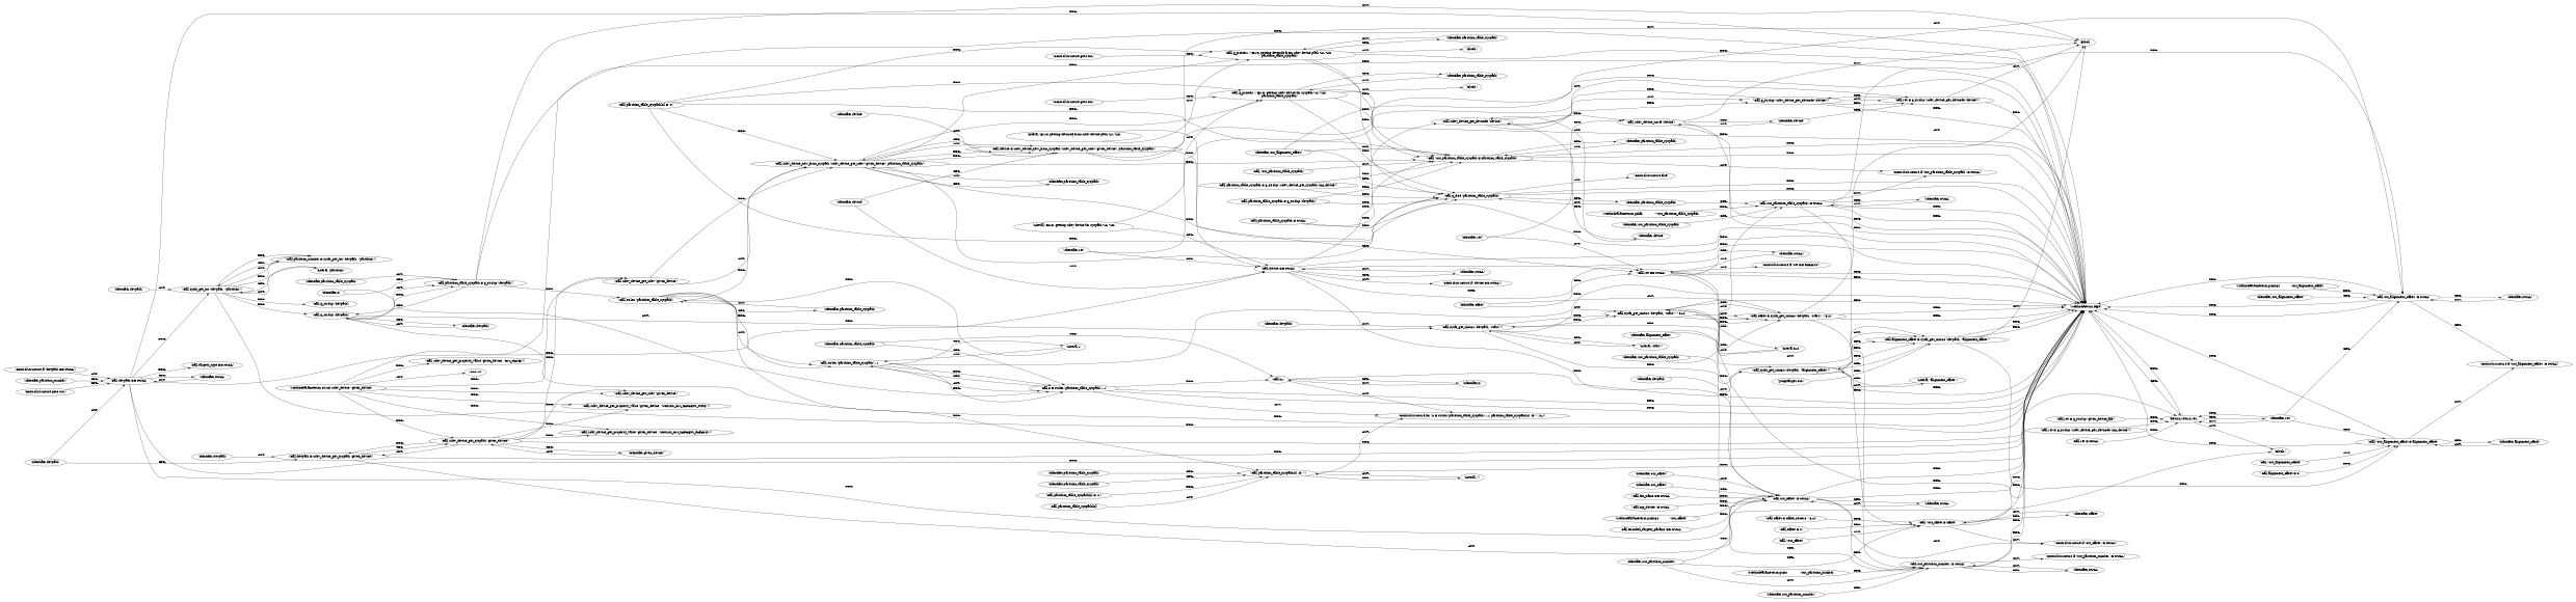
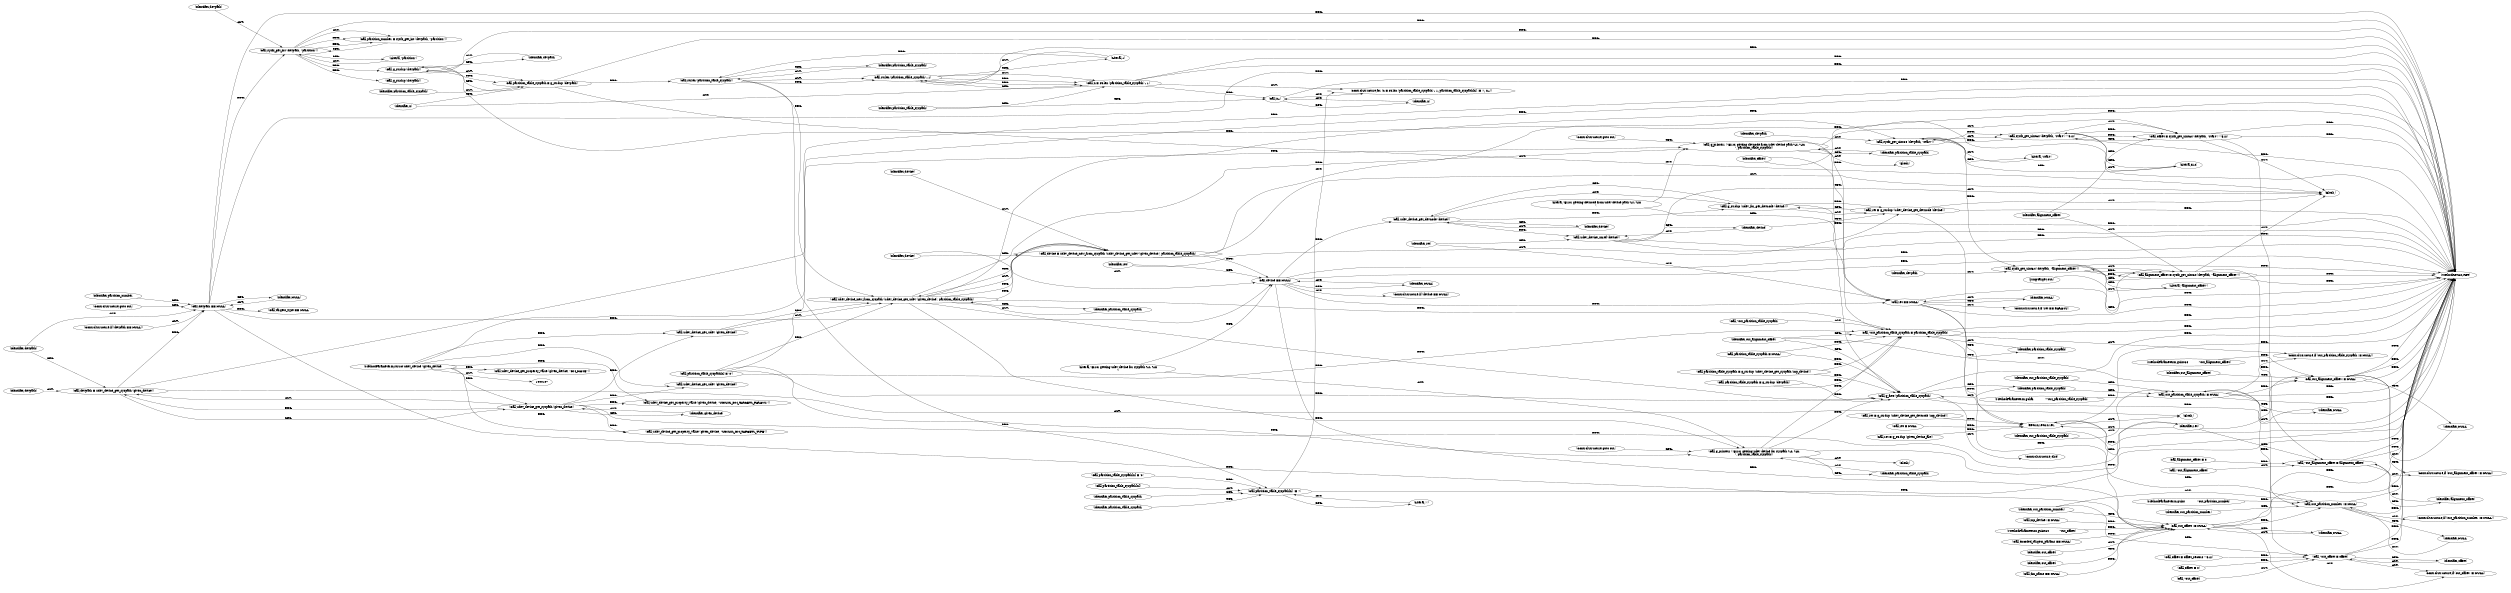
  digraph {
    rankdir=LR
    n1 [label="(Call,g_strdup (devpath))"]
    n2 [label="(Call,partition_table_syspath = g_strdup (devpath))"]
    n3 [label="(Call,sysfs_get_uint64 (devpath, \"start\"))"]
    n4 [label="(Identifier,devpath)"]
    n5 [label="(MethodReturn,RET)"]
    n6 [label="(Call,strlen (partition_table_syspath))"]
    n7 [label="(Block,)"]
    n8 [label="(Call,sysfs_get_uint64 (devpath, \"start\") * 512)"]
    n9 [label="(Call,sysfs_get_uint64 (devpath, \"alignment_offset\"))"]
    n10 [label="(Literal,\"start\")"]
    n11 [label="(Return,return ret;)"]
    n12 [label="(Call,sysfs_get_int (devpath, \"partition\"))"]
    n13 [label="(Call,g_strdup (devpath))"]
    n14 [label="(Call,partition_number = sysfs_get_int (devpath, \"partition\"))"]
    n15 [label="(Literal,\"partition\")"]
    n16 [label="(Call,devpath == NULL)"]
    n17 [label="(Call,device == NULL)"]
    n18 [label="(Call,out_offset != NULL)"]
    n19 [label="(Identifier,NULL)"]
    n20 [label="(Call,targets_type == NULL)"]
    n21 [label="(Call,udev_device_get_devnode (device))"]
    n22 [label="(Call,ret == NULL)"]
    n23 [label="(Identifier,NULL)"]
    n24 [label="(ControlStructure,if (device == NULL))"]
    n25 [label="(Call,out_partition_number != NULL)"]
    n26 [label="(ControlStructure,if (out_offset != NULL))"]
    n27 [label="(Identifier,NULL)"]
    n28 [label="(ControlStructure,if (devpath == NULL))"]
    n29 [label="(Call,devpath = udev_device_get_syspath (given_device))"]
    n30 [label="(Call,udev_device_get_syspath (given_device))"]
    n31 [label="(Block,)"]
    n32 [label="(Identifier,given_device)"]
    n33 [label="(Call,udev_device_get_property_value (given_device, \"UDISKS_DM_TARGETS_TYPE\"))"]
    n34 [label="(Call,udev_device_get_property_value (given_device, \"UDISKS_DM_TARGETS_PARAMS\"))"]
    n35 [label="(Call,udev_device_get_udev (given_device))"]
    n36 [label="(Call,udev_device_get_udev (given_device))"]
    n37 [label="(Call,udev_device_new_from_syspath (udev_device_get_udev (given_device), partition_table_syspath))"]
    n38 [label="(MethodParameterIn,struct udev_device *given_device)"]
    n39 [label="(Call,udev_device_get_property_value (given_device, \"DM_NAME\"))"]
    1000107
    n41 [label="(Call,strlen (partition_table_syspath) - 1)"]
    n42 [label="(Call,partition_table_syspath[n] != '/')"]
    n43 [label="(Identifier,partition_table_syspath)"]
    n44 [label="(Call,n = strlen (partition_table_syspath) - 1)"]
    n45 [label="(Literal,1)"]
    n46 [label="(ControlStructure,for (n = strlen (partition_table_syspath) - 1; partition_table_syspath[n] != '/'; n--))"]
    n47 [label="(Literal,'/')"]
    n48 [label="(Call,device = udev_device_new_from_syspath (udev_device_get_udev (given_device), partition_table_syspath))"]
    n49 [label="(Call,g_printerr (\"Error getting udev device for syspath %s: %m\n\", partition_table_syspath))"]
    n50 [label="(Call,*out_partition_table_syspath = partition_table_syspath)"]
    n51 [label="(Call,g_free (partition_table_syspath))"]
    n52 [label="(Call,g_printerr (\"Error getting devnode from udev device path %s: %m\n\", partition_table_syspath))"]
    n53 [label="(Identifier,partition_table_syspath)"]
    n54 [label="(Call,n--)"]
    n55 [label="(Identifier,n)"]
    n56 [label="(Identifier,partition_table_syspath)"]
    n57 [label="(Block,)"]
    n58 [label="(ControlStructure,if (out_partition_table_syspath != NULL))"]
    n59 [label="(Identifier,partition_table_syspath)"]
    n60 [label="(ControlStructure,else)"]
    n61 [label="(Identifier,partition_table_syspath)"]
    n62 [label="(Identifier,partition_table_syspath)"]
    n63 [label="(Block,)"]
-   n64 [label="(Call,g_strdup (udev_device_get_devnode (device)))"]
+   n64 [label="(Call,g_strdup (udev_for_get_devnode (device)))"]
    n65 [label="(Call,udev_device_unref (device))"]
    n66 [label="(Identifier,device)"]
    n67 [label="(Identifier,NULL)"]
    n68 [label="(ControlStructure,if (ret == PARAMS))"]
    n69 [label="(Call,ret = g_strdup (udev_device_get_devnode (device)))"]
    n70 [label="(Identifier,device)"]
    n71 [label="(Identifier,ret)"]
    n72 [label="(ControlStructure,if (out_partition_number != NULL))"]
    n73 [label="(Identifier,NULL)"]
    n74 [label="(Call,out_partition_table_syspath != NULL)"]
    n75 [label="(Call,out_alignment_offset != NULL)"]
    n76 [label="(Identifier,NULL)"]
    n77 [label="(ControlStructure,if (out_alignment_offset != NULL))"]
    n78 [label="(Identifier,NULL)"]
    n79 [label="(Call,*out_alignment_offset = alignment_offset)"]
    n80 [label="(Call,offset = sysfs_get_uint64 (devpath, \"start\") * 512)"]
    n81 [label="(Literal,512)"]
    n82 [label="(Call,alignment_offset = sysfs_get_uint64 (devpath, \"alignment_offset\"))"]
    n83 [label="(Literal,\"alignment_offset\")"]
    n84 [label="(Call,*out_offset = offset)"]
    n85 [label="(Identifier,offset)"]
    n86 [label="(Identifier,alignment_offset)"]
    n87 [label="(Identifier,out_partition_number)"]
    n88 [label="(Identifier,device)"]
    n89 [label="(Call,partition_table_syspath = g_strdup (udev_device_get_syspath (mp_device)))"]
    n90 [label="(Call,ret = g_strdup (given_device_file))"]
    n91 [label="(Identifier,out_offset)"]
    n92 [label="(Identifier,out_partition_table_syspath)"]
    n93 [label="(Identifier,device)"]
    n94 [label="(Call,ret = g_strdup (udev_device_get_devnode (mp_device)))"]
    n95 [label="(Call,dm_name == NULL)"]
    n96 [label="(ControlStructure,goto out;)"]
    n97 [label="(Identifier,out_partition_table_syspath)"]
    n98 [label="(Call,offset = offset_sectors * 512)"]
    n99 [label="(Identifier,offset)"]
    n100 [label="(Identifier,devpath)"]
    n101 [label="(Call,offset = 0)"]
    n102 [label="(Identifier,partition_number)"]
    n103 [label="(Literal,\"Error getting devnode from udev device path %s: %m\n\")"]
    n104 [label="(Call,*out_offset)"]
    n105 [label="(Identifier,alignment_offset)"]
    n106 [label="(Call,ret = NULL)"]
    n107 [label="(Call,partition_table_syspath[n] = '\0')"]
    n108 [label="(JumpTarget,out:)"]
    n109 [label="(Identifier,partition_table_syspath)"]
    n110 [label="(MethodParameterIn,guint              *out_partition_number)"]
    n111 [label="(Call,partition_table_syspath[n])"]
    n112 [label="(Call,mp_device != NULL)"]
    n113 [label="(Identifier,out_partition_number)"]
    n114 [label="(ControlStructure,goto out;)"]
    n115 [label="(Call,*out_partition_table_syspath)"]
    n116 [label="(Identifier,partition_table_syspath)"]
    n117 [label="(MethodParameterIn,guint64            *out_alignment_offset)"]
    n118 [label="(Identifier,out_alignment_offset)"]
    n119 [label="(Identifier,partition_table_syspath)"]
    n120 [label="(Call,partition_table_syspath = g_strdup (devpath))"]
    n121 [label="(Identifier,devpath)"]
    n122 [label="(MethodParameterIn,guint64            *out_offset)"]
    n123 [label="(Identifier,ret)"]
    n124 [label="(Identifier,devpath)"]
    n125 [label="(Identifier,devpath)"]
    n126 [label="(Call,partition_table_syspath = NULL)"]
    n127 [label="(Call,encoded_targets_params == NULL)"]
    n128 [label="(Identifier,ret)"]
    n129 [label="(Literal,\"Error getting udev device for syspath %s: %m\n\")"]
    n130 [label="(Call,partition_table_syspath[n] = '\0')"]
    n131 [label="(Identifier,out_alignment_offset)"]
    n132 [label="(Call,*out_alignment_offset)"]
    n133 [label="(Identifier,n)"]
    n134 [label="(Call,alignment_offset = 0)"]
    n135 [label="(Identifier,partition_table_syspath)"]
    n136 [label="(ControlStructure,goto out;)"]
    n137 [label="(Identifier,devpath)"]
    n138 [label="(Identifier,out_offset)"]
    n139 [label="(MethodParameterIn,gchar             **out_partition_table_syspath)"]
    n1 -> n2 [label="AST: "]
    n1 -> n2 [label="DDG: "]
    n1 -> n3 [label="DDG: "]
    n1 -> n4 [label="CFG: "]
    n1 -> n5 [label="DDG: "]
    n2 -> n1 [label="CFG: "]
    n2 -> n5 [label="DDG: "]
    n2 -> n6 [label="DDG: "]
    n2 -> n7 [label="AST: "]
    n3 -> n8 [label="AST: "]
    n3 -> n8 [label="DDG: "]
    n3 -> n8 [label="DDG: "]
    n3 -> n9 [label="DDG: "]
    n3 -> n10 [label="CFG: "]
    n4 -> n1 [label="AST: "]
-   n5 -> n11 [label="CFG: "]
+   n69 -> n11 [label="CFG: "]
    n6 -> n37 [label="DDG: "]
    n6 -> n41 [label="AST: "]
    n6 -> n41 [label="DDG: "]
    n6 -> n42 [label="DDG: "]
    n6 -> n43 [label="CFG: "]
    n8 -> n5 [label="DDG: "]
    n8 -> n80 [label="AST: "]
    n8 -> n80 [label="DDG: "]
    n8 -> n80 [label="DDG: "]
    n8 -> n81 [label="CFG: "]
    n9 -> n5 [label="DDG: "]
    n9 -> n82 [label="AST: "]
    n9 -> n82 [label="DDG: "]
    n9 -> n82 [label="DDG: "]
    n9 -> n83 [label="CFG: "]
    n10 -> n3 [label="AST: "]
    n11 -> n5 [label="DDG: "]
    n11 -> n31 [label="AST: "]
    n11 -> n71 [label="CFG: "]
    n12 -> n1 [label="DDG: "]
    n12 -> n5 [label="DDG: "]
    n12 -> n13 [label="DDG: "]
    n12 -> n14 [label="AST: "]
    n12 -> n14 [label="DDG: "]
    n12 -> n14 [label="DDG: "]
    n12 -> n15 [label="CFG: "]
    n14 -> n12 [label="CFG: "]
    n15 -> n12 [label="AST: "]
    n16 -> n5 [label="DDG: "]
    n16 -> n5 [label="DDG: "]
    n16 -> n12 [label="DDG: "]
    n16 -> n17 [label="DDG: "]
    n16 -> n18 [label="DDG: "]
    n16 -> n19 [label="CFG: "]
    n16 -> n20 [label="DDG: "]
    n17 -> n5 [label="DDG: "]
    n17 -> n5 [label="DDG: "]
    n17 -> n18 [label="DDG: "]
    n17 -> n21 [label="DDG: "]
    n17 -> n22 [label="DDG: "]
    n17 -> n23 [label="CFG: "]
    n17 -> n24 [label="AST: "]
    n18 -> n5 [label="DDG: "]
    n18 -> n5 [label="DDG: "]
    n18 -> n25 [label="DDG: "]
    n18 -> n26 [label="AST: "]
    n18 -> n27 [label="CFG: "]
    n19 -> n16 [label="AST: "]
    n21 -> n64 [label="AST: "]
    n21 -> n64 [label="DDG: "]
    n21 -> n65 [label="DDG: "]
    n21 -> n66 [label="CFG: "]
    n22 -> n5 [label="DDG: "]
    n22 -> n5 [label="DDG: "]
    n22 -> n11 [label="DDG: "]
    n22 -> n18 [label="DDG: "]
    n22 -> n67 [label="CFG: "]
    n22 -> n68 [label="AST: "]
    n23 -> n17 [label="AST: "]
    n25 -> n5 [label="DDG: "]
    n25 -> n5 [label="DDG: "]
    n25 -> n72 [label="AST: "]
    n25 -> n73 [label="CFG: "]
    n27 -> n18 [label="AST: "]
    n28 -> n16 [label="AST: "]
    n29 -> n5 [label="DDG: "]
+   n29 -> n16 [label="DDG: "]
    n29 -> n30 [label="CFG: "]
    n29 -> n31 [label="AST: "]
    n30 -> n5 [label="DDG: "]
    n30 -> n29 [label="AST: "]
    n30 -> n29 [label="DDG: "]
    n30 -> n32 [label="CFG: "]
    n30 -> n33 [label="DDG: "]
    n30 -> n34 [label="DDG: "]
    n30 -> n35 [label="DDG: "]
    n30 -> n36 [label="DDG: "]
    n32 -> n30 [label="AST: "]
    n35 -> n37 [label="AST: "]
    n35 -> n37 [label="DDG: "]
    n37 -> n5 [label="DDG: "]
    n37 -> n48 [label="AST: "]
    n37 -> n48 [label="DDG: "]
    n37 -> n48 [label="DDG: "]
    n37 -> n49 [label="DDG: "]
    n37 -> n50 [label="DDG: "]
    n37 -> n51 [label="DDG: "]
    n37 -> n52 [label="DDG: "]
    n37 -> n53 [label="CFG: "]
    n38 -> n5 [label="DDG: "]
    n38 -> n30 [label="DDG: "]
    n38 -> n33 [label="DDG: "]
    n38 -> n34 [label="DDG: "]
    n38 -> n35 [label="DDG: "]
    n38 -> n36 [label="DDG: "]
    n38 -> n39 [label="DDG: "]
    n38 -> 1000107 [label="AST: "]
    n41 -> n5 [label="DDG: "]
    n41 -> n44 [label="AST: "]
    n41 -> n44 [label="DDG: "]
    n41 -> n44 [label="DDG: "]
    n41 -> n45 [label="CFG: "]
    n42 -> n5 [label="DDG: "]
    n42 -> n46 [label="AST: "]
    n42 -> n47 [label="CFG: "]
    n43 -> n6 [label="AST: "]
    n44 -> n5 [label="DDG: "]
    n44 -> n5 [label="DDG: "]
    n44 -> n41 [label="CFG: "]
    n44 -> n46 [label="AST: "]
    n44 -> n54 [label="DDG: "]
    n45 -> n6 [label="DDG: "]
    n45 -> n41 [label="AST: "]
    n47 -> n42 [label="AST: "]
    n48 -> n5 [label="DDG: "]
    n48 -> n7 [label="AST: "]
    n48 -> n17 [label="DDG: "]
    n48 -> n37 [label="CFG: "]
    n49 -> n5 [label="DDG: "]
    n49 -> n50 [label="DDG: "]
    n49 -> n51 [label="DDG: "]
    n49 -> n56 [label="CFG: "]
    n49 -> n57 [label="AST: "]
    n50 -> n5 [label="DDG: "]
    n50 -> n5 [label="DDG: "]
    n50 -> n58 [label="AST: "]
    n50 -> n59 [label="CFG: "]
    n51 -> n5 [label="DDG: "]
    n51 -> n5 [label="DDG: "]
    n51 -> n60 [label="AST: "]
    n51 -> n61 [label="CFG: "]
    n52 -> n5 [label="DDG: "]
    n52 -> n50 [label="DDG: "]
    n52 -> n51 [label="DDG: "]
    n52 -> n62 [label="CFG: "]
    n52 -> n63 [label="AST: "]
    n53 -> n37 [label="AST: "]
    n54 -> n5 [label="DDG: "]
    n54 -> n46 [label="AST: "]
    n54 -> n55 [label="CFG: "]
    n55 -> n54 [label="AST: "]
    n56 -> n49 [label="AST: "]
    n59 -> n50 [label="AST: "]
    n61 -> n51 [label="AST: "]
    n61 -> n74 [label="CFG: "]
    n62 -> n52 [label="AST: "]
    n64 -> n5 [label="DDG: "]
    n64 -> n21 [label="CFG: "]
    n64 -> n69 [label="AST: "]
    n64 -> n69 [label="DDG: "]
    n65 -> n5 [label="DDG: "]
    n65 -> n5 [label="DDG: "]
    n65 -> n7 [label="AST: "]
    n65 -> n70 [label="CFG: "]
    n66 -> n21 [label="AST: "]
    n67 -> n22 [label="AST: "]
    n69 -> n5 [label="DDG: "]
    n69 -> n7 [label="AST: "]
    n69 -> n64 [label="CFG: "]
    n70 -> n65 [label="AST: "]
    n70 -> n69 [label="CFG: "]
    n71 -> n11 [label="AST: "]
    n71 -> n11 [label="DDG: "]
    n71 -> n75 [label="CFG: "]
    n71 -> n79 [label="CFG: "]
    n73 -> n25 [label="AST: "]
    n74 -> n5 [label="DDG: "]
    n74 -> n5 [label="DDG: "]
    n74 -> n25 [label="DDG: "]
    n74 -> n58 [label="AST: "]
    n74 -> n75 [label="DDG: "]
    n74 -> n76 [label="CFG: "]
    n75 -> n5 [label="DDG: "]
    n75 -> n5 [label="DDG: "]
    n75 -> n5 [label="DDG: "]
    n75 -> n77 [label="CFG: "]
    n75 -> n78 [label="CFG: "]
    n76 -> n74 [label="AST: "]
    n78 -> n75 [label="AST: "]
    n79 -> n5 [label="DDG: "]
    n79 -> n5 [label="DDG: "]
    n79 -> n77 [label="AST: "]
    n79 -> n86 [label="CFG: "]
    n80 -> n5 [label="DDG: "]
    n80 -> n5 [label="DDG: "]
    n80 -> n7 [label="AST: "]
    n80 -> n8 [label="CFG: "]
    n80 -> n84 [label="DDG: "]
    n81 -> n3 [label="CFG: "]
    n81 -> n8 [label="AST: "]
    n82 -> n5 [label="DDG: "]
    n82 -> n5 [label="DDG: "]
    n82 -> n7 [label="AST: "]
    n82 -> n9 [label="CFG: "]
    n82 -> n79 [label="DDG: "]
    n83 -> n9 [label="AST: "]
    n84 -> n5 [label="DDG: "]
    n84 -> n5 [label="DDG: "]
    n84 -> n26 [label="AST: "]
    n84 -> n85 [label="CFG: "]
    n85 -> n84 [label="AST: "]
    n86 -> n79 [label="AST: "]
    n87 -> n18 [label="CFG: "]
    n87 -> n25 [label="AST: "]
    n87 -> n84 [label="CFG: "]
    n88 -> n17 [label="AST: "]
    n88 -> n48 [label="CFG: "]
    n89 -> n50 [label="DDG: "]
    n89 -> n51 [label="DDG: "]
    n90 -> n11 [label="DDG: "]
    n91 -> n18 [label="CFG: "]
    n92 -> n74 [label="CFG: "]
    n93 -> n48 [label="AST: "]
    n94 -> n11 [label="DDG: "]
    n95 -> n18 [label="DDG: "]
    n96 -> n52 [label="CFG: "]
    n97 -> n25 [label="CFG: "]
    n97 -> n74 [label="AST: "]
    n98 -> n84 [label="DDG: "]
    n99 -> n22 [label="CFG: "]
    n99 -> n80 [label="AST: "]
    n100 -> n29 [label="AST: "]
    n101 -> n84 [label="DDG: "]
    n102 -> n16 [label="CFG: "]
    n103 -> n22 [label="CFG: "]
    n103 -> n52 [label="AST: "]
    n104 -> n84 [label="AST: "]
    n105 -> n80 [label="CFG: "]
    n105 -> n82 [label="AST: "]
    n106 -> n11 [label="DDG: "]
    n107 -> n42 [label="DDG: "]
    n108 -> n82 [label="CFG: "]
    n109 -> n44 [label="CFG: "]
    n109 -> n54 [label="CFG: "]
    n110 -> n25 [label="DDG: "]
    n111 -> n42 [label="AST: "]
    n112 -> n18 [label="DDG: "]
    n113 -> n25 [label="CFG: "]
    n114 -> n16 [label="CFG: "]
    n115 -> n50 [label="AST: "]
    n116 -> n42 [label="CFG: "]
    n117 -> n75 [label="DDG: "]
    n118 -> n50 [label="CFG: "]
    n118 -> n51 [label="CFG: "]
    n118 -> n75 [label="AST: "]
    n119 -> n42 [label="CFG: "]
    n120 -> n50 [label="DDG: "]
    n120 -> n51 [label="DDG: "]
    n121 -> n12 [label="AST: "]
    n122 -> n18 [label="DDG: "]
    n123 -> n22 [label="AST: "]
    n123 -> n65 [label="CFG: "]
    n124 -> n9 [label="AST: "]
    n125 -> n16 [label="AST: "]
    n125 -> n29 [label="CFG: "]
    n126 -> n50 [label="DDG: "]
    n126 -> n51 [label="DDG: "]
    n127 -> n18 [label="DDG: "]
    n128 -> n17 [label="CFG: "]
    n128 -> n69 [label="AST: "]
    n129 -> n17 [label="CFG: "]
    n129 -> n49 [label="AST: "]
    n130 -> n37 [label="DDG: "]
    n130 -> n49 [label="DDG: "]
    n130 -> n50 [label="DDG: "]
    n130 -> n51 [label="DDG: "]
    n130 -> n52 [label="DDG: "]
    n131 -> n75 [label="CFG: "]
    n132 -> n79 [label="AST: "]
    n133 -> n2 [label="CFG: "]
    n133 -> n44 [label="AST: "]
    n134 -> n79 [label="DDG: "]
    n135 -> n2 [label="AST: "]
    n136 -> n49 [label="CFG: "]
    n137 -> n3 [label="AST: "]
    n138 -> n18 [label="AST: "]
    n139 -> n74 [label="DDG: "]
  }
